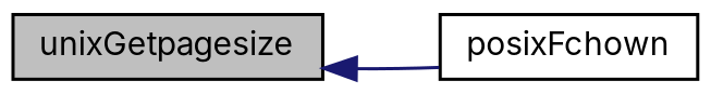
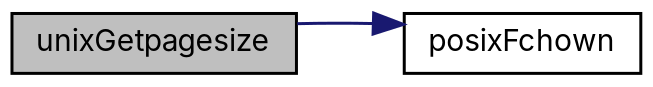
  digraph {
    rankdir=LR
    fontname=Inter
    node [color=black fontname=Inter fontsize=10 shape=record style=filled]
    n1 [fillcolor=grey75 fontcolor=black height=0.2 label=unixGetpagesize width=0.4]
    n2 [fillcolor=white height=0.2 label=posixFchown width=0.4]
-   n1 -> n2 [color=midnightblue dir=back fontname=Inter fontsize=10 labelfontname=FreeSans labelfontsize=10 style=solid]
+   n2 -> n1 [color=midnightblue dir=back fontname=Inter fontsize=10 labelfontname=FreeSans labelfontsize=10 style=solid]
  }
